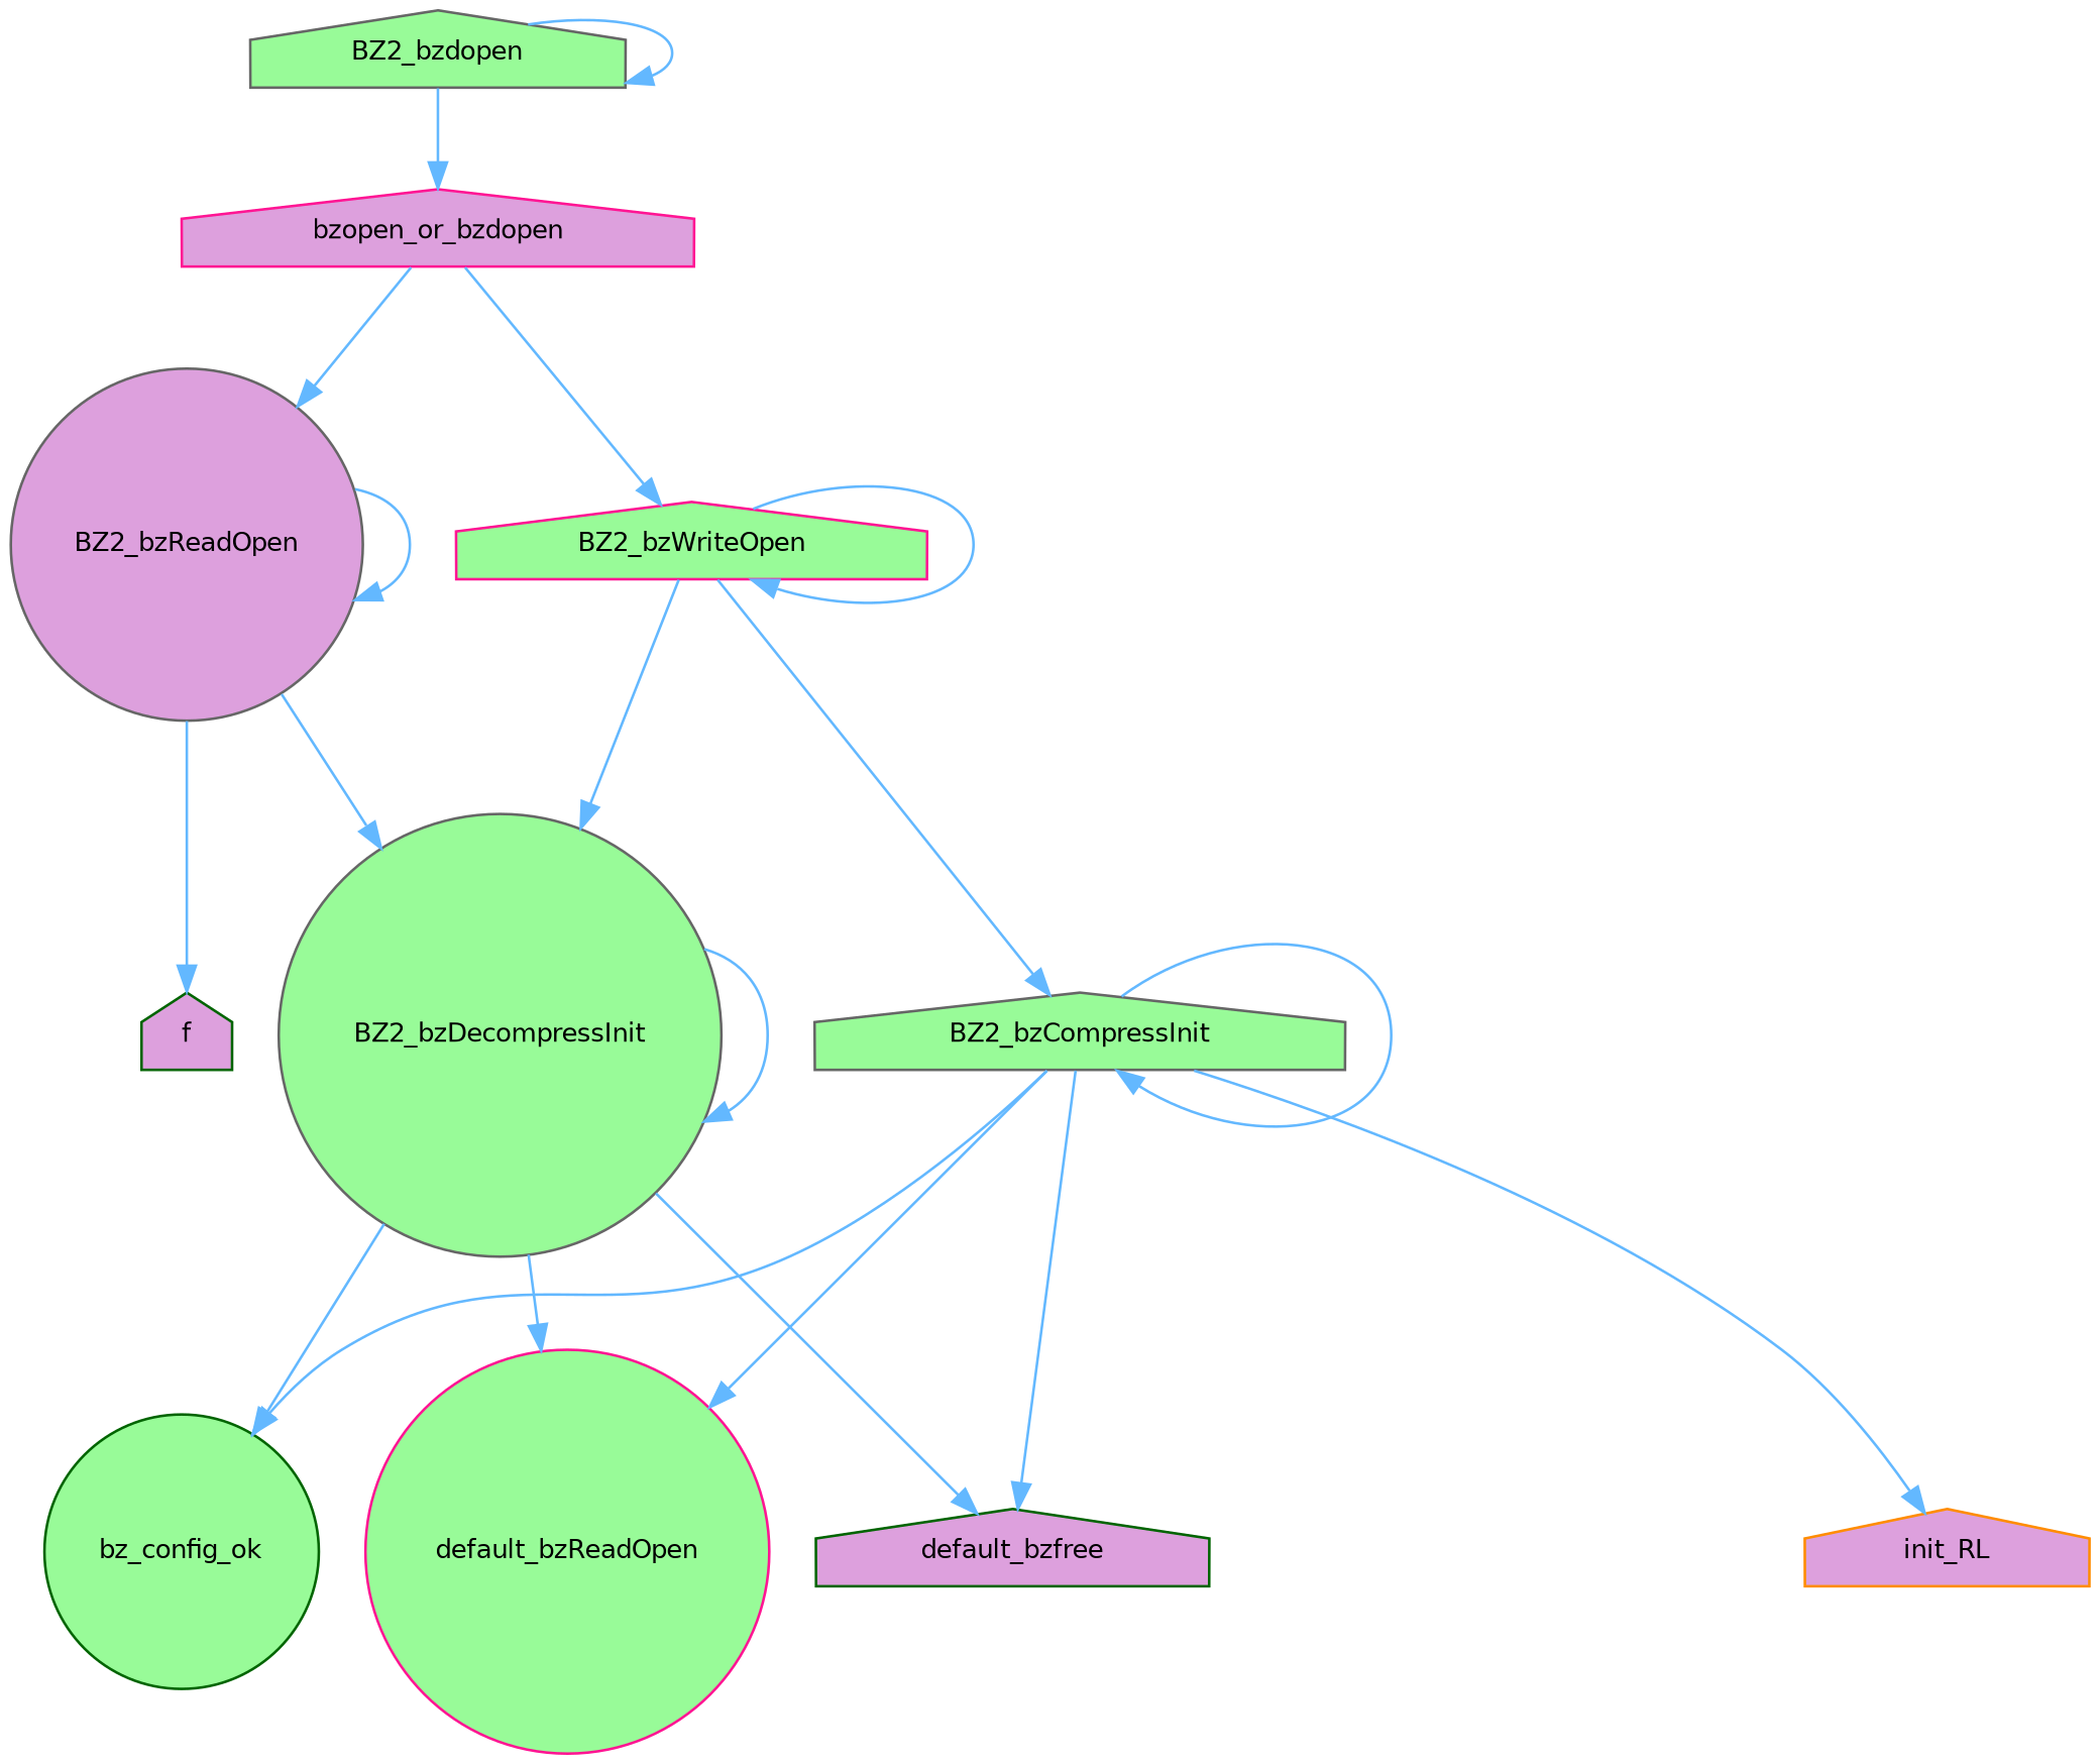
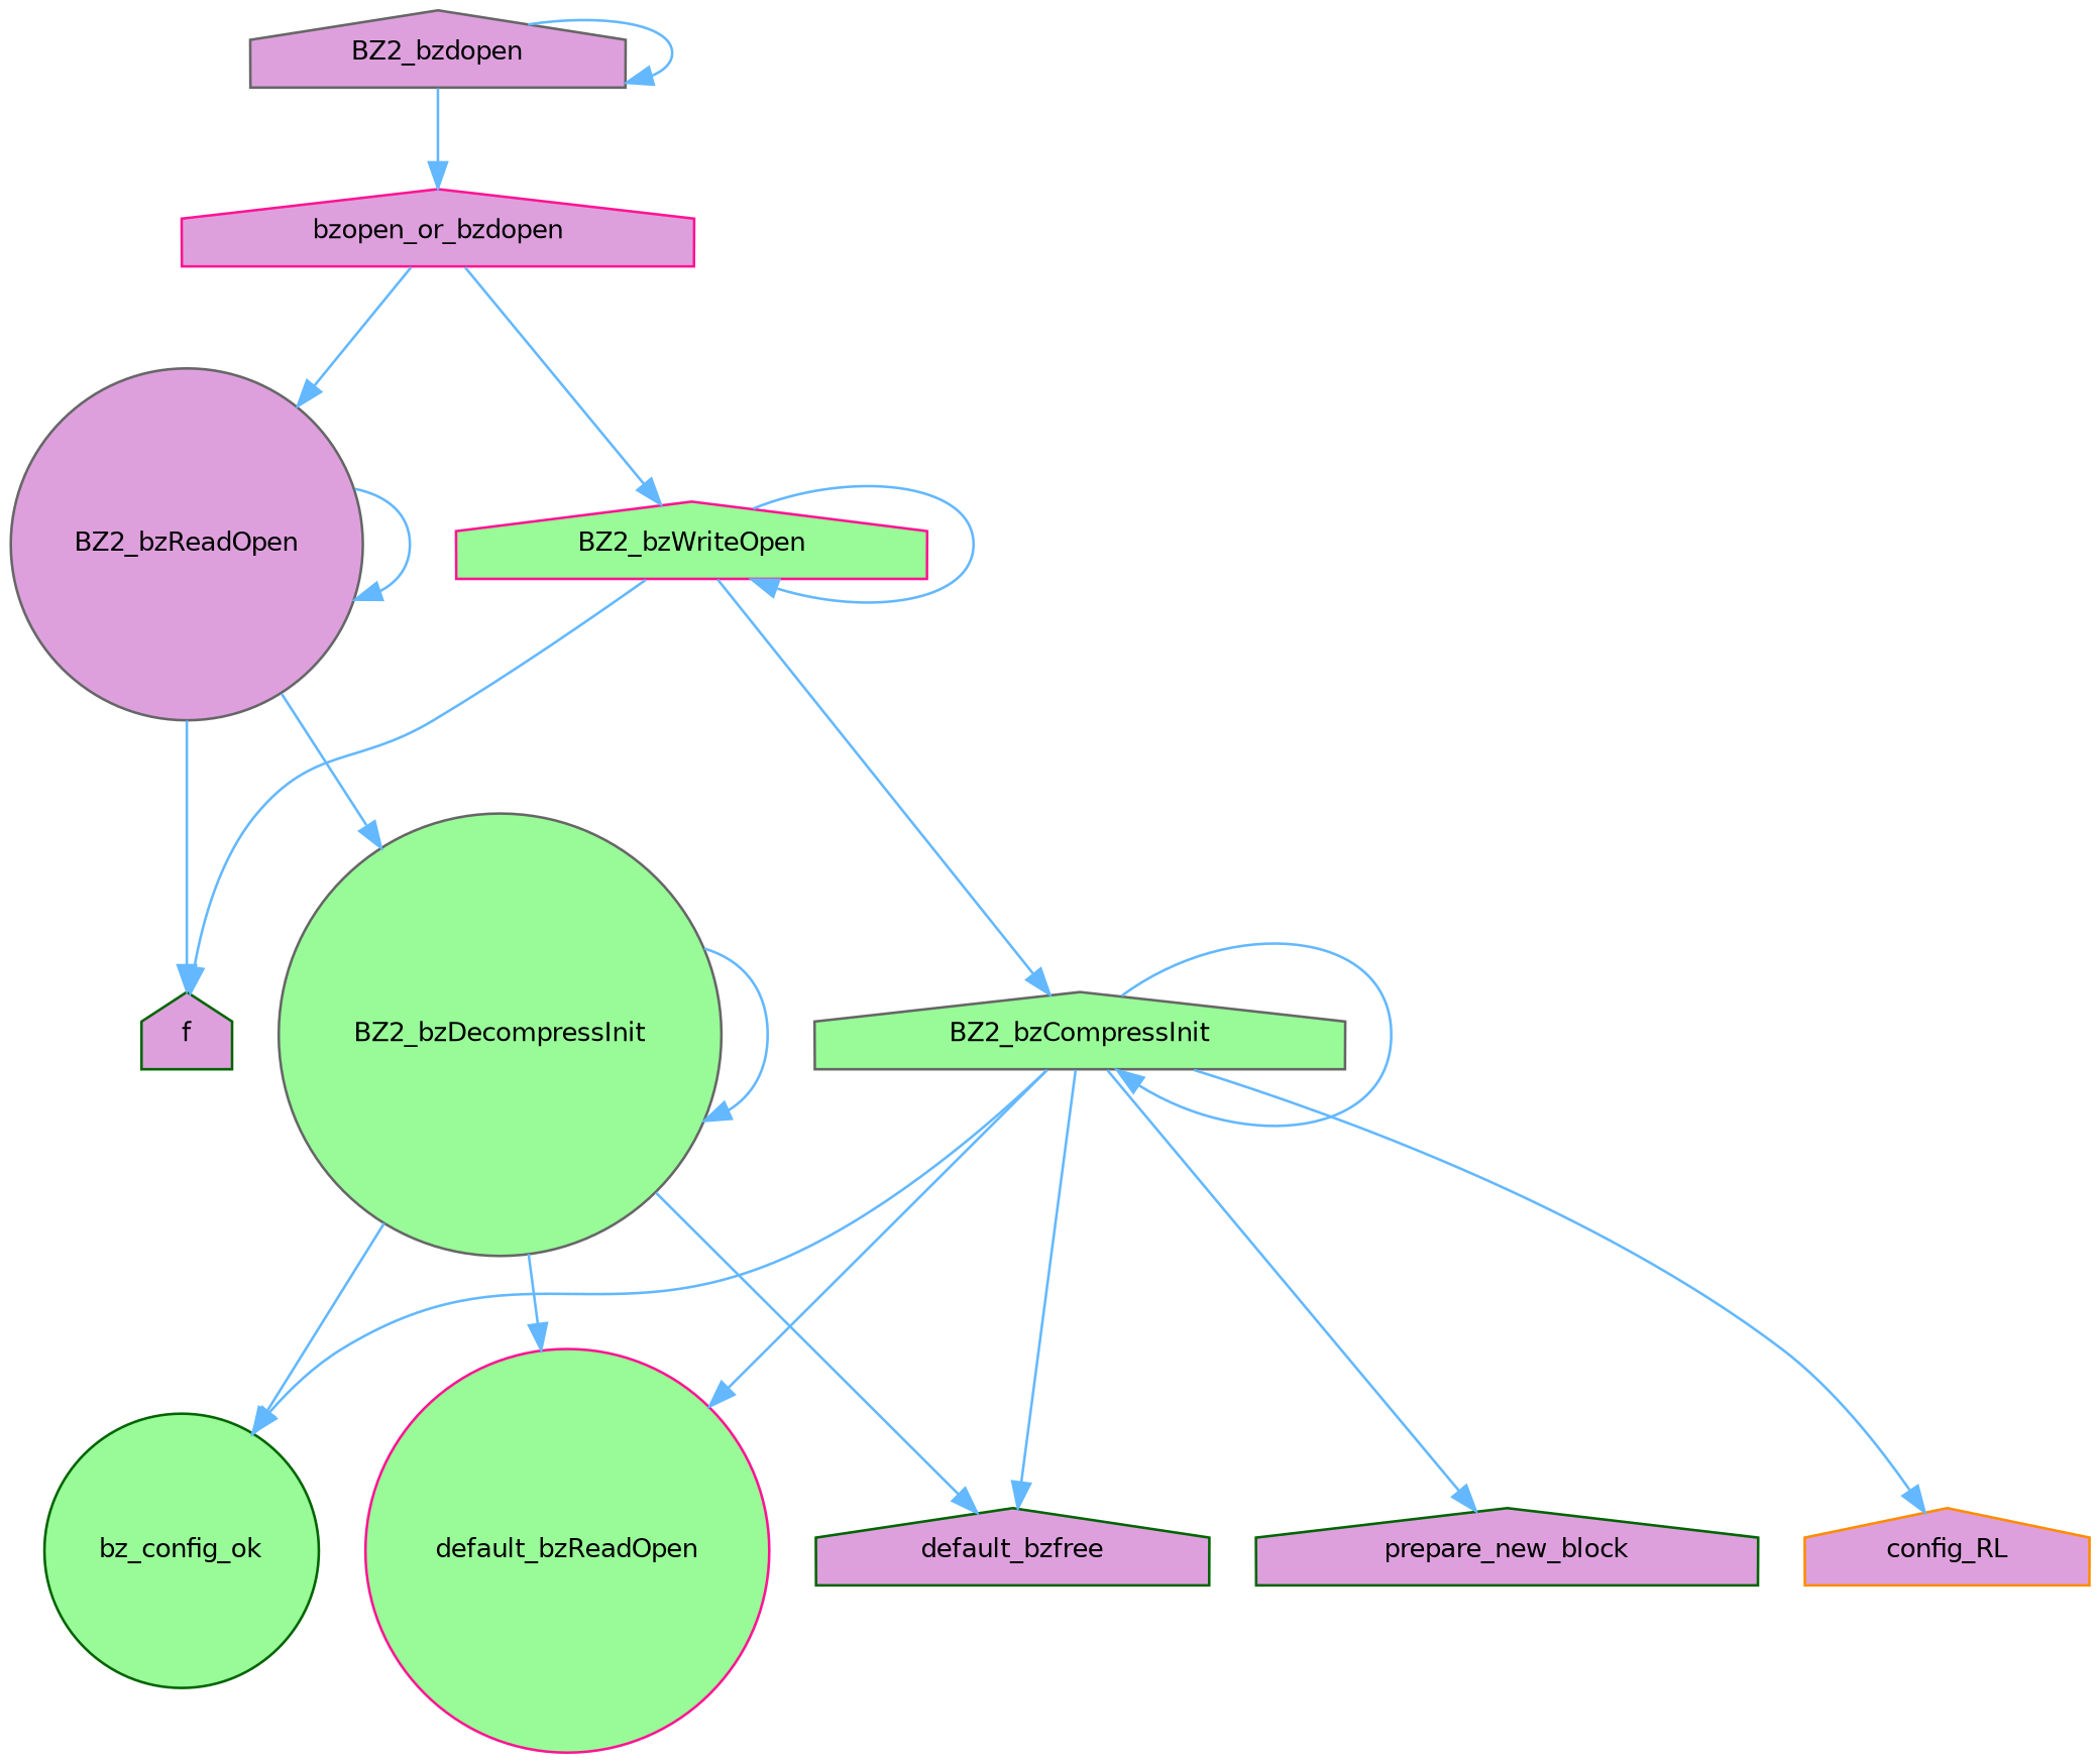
  digraph {
    rankdir=TB
    node [color=gray40 fillcolor=plum fontname=Helvetica fontsize=10 shape=house style=filled]
    edge [color=steelblue1 fontname=Helvetica fontsize=10 labelfontname=Helvetica labelfontsize=10 style=solid]
-   n1 [fillcolor=palegreen fontcolor=black height=0.2 label=BZ2_bzdopen width=0.4]
+   n1 [fontcolor=black height=0.2 label=BZ2_bzdopen width=0.4]
    n2 [color=deeppink height=0.2 label=bzopen_or_bzdopen width=0.4]
    n3 [height=0.2 label=BZ2_bzReadOpen shape=circle width=0.4]
    n4 [color=deeppink fillcolor=palegreen height=0.2 label=BZ2_bzWriteOpen width=0.4]
    n5 [fillcolor=palegreen height=0.2 label=BZ2_bzDecompressInit shape=circle width=0.4]
    n6 [color=darkgreen height=0.2 label=f width=0.4]
    n7 [fillcolor=palegreen height=0.2 label=BZ2_bzCompressInit width=0.4]
    n8 [color=darkgreen fillcolor=palegreen height=0.2 label=bz_config_ok shape=circle width=0.4]
    n9 [color=deeppink fillcolor=palegreen height=0.2 label=default_bzReadOpen shape=circle width=0.4]
    n10 [color=darkgreen height=0.2 label=default_bzfree width=0.4]
-   n11 [color=darkorange height=0.2 label=init_RL width=0.4]
+   n11 [color=darkorange height=0.2 label=config_RL width=0.4]
+   n12 [color=darkgreen height=0.2 label=prepare_new_block width=0.4]
    n1 -> n1
    n1 -> n2
    n2 -> n3
    n2 -> n4
    n3 -> n3
    n3 -> n5
    n3 -> n6
    n4 -> n4
-   n4 -> n5
+   n4 -> n6
    n4 -> n7
    n5 -> n5
    n5 -> n8
    n5 -> n9
    n5 -> n10
    n7 -> n7
    n7 -> n8
    n7 -> n9
    n7 -> n10
    n7 -> n11
+   n7 -> n12
  }
